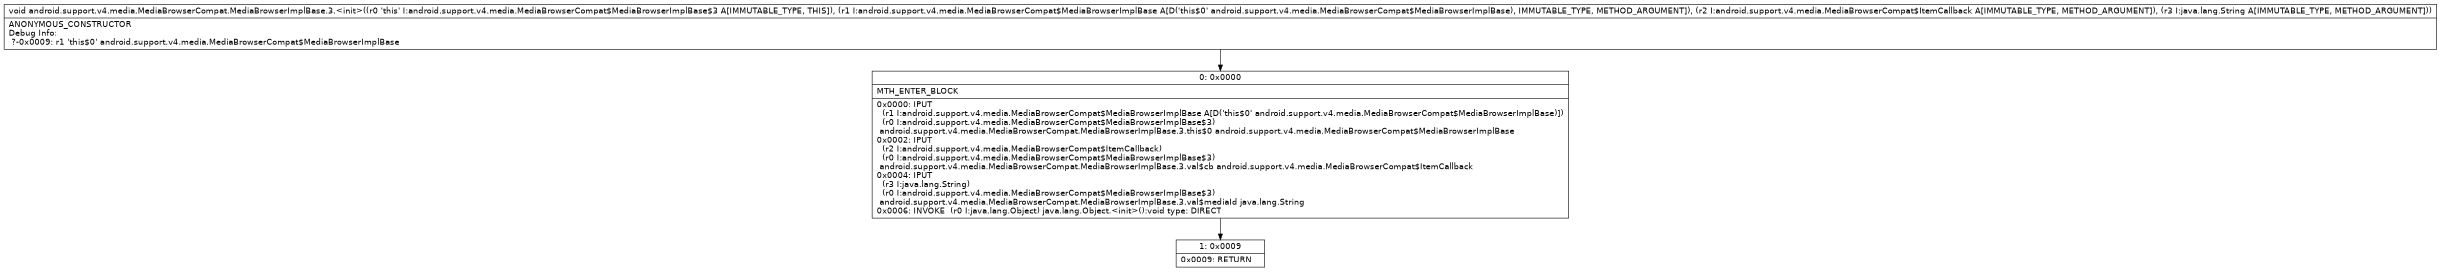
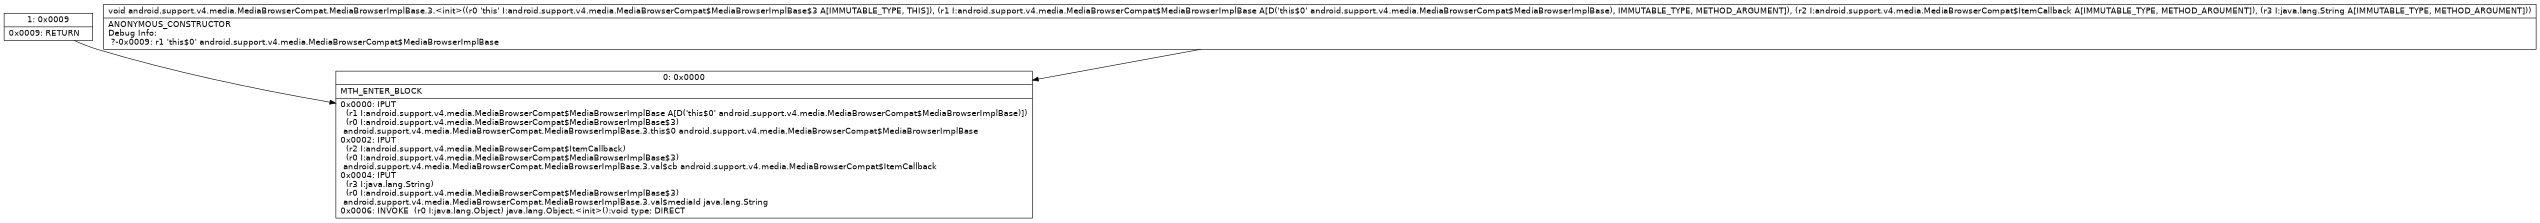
  digraph {
    fontname="DejaVu Sans"
    node [shape=record fontname="DejaVu Sans"]
    edge [fontname="DejaVu Sans"]
    n1 [label="{0\:\ 0x0000|MTH_ENTER_BLOCK\l|0x0000: IPUT  \l  (r1 I:android.support.v4.media.MediaBrowserCompat$MediaBrowserImplBase A[D('this$0' android.support.v4.media.MediaBrowserCompat$MediaBrowserImplBase)])\l  (r0 I:android.support.v4.media.MediaBrowserCompat$MediaBrowserImplBase$3)\l android.support.v4.media.MediaBrowserCompat.MediaBrowserImplBase.3.this$0 android.support.v4.media.MediaBrowserCompat$MediaBrowserImplBase \l0x0002: IPUT  \l  (r2 I:android.support.v4.media.MediaBrowserCompat$ItemCallback)\l  (r0 I:android.support.v4.media.MediaBrowserCompat$MediaBrowserImplBase$3)\l android.support.v4.media.MediaBrowserCompat.MediaBrowserImplBase.3.val$cb android.support.v4.media.MediaBrowserCompat$ItemCallback \l0x0004: IPUT  \l  (r3 I:java.lang.String)\l  (r0 I:android.support.v4.media.MediaBrowserCompat$MediaBrowserImplBase$3)\l android.support.v4.media.MediaBrowserCompat.MediaBrowserImplBase.3.val$mediaId java.lang.String \l0x0006: INVOKE  (r0 I:java.lang.Object) java.lang.Object.\<init\>():void type: DIRECT \l}"]
    n2 [label="{1\:\ 0x0009|0x0009: RETURN   \l}"]
    n3 [label="{void android.support.v4.media.MediaBrowserCompat.MediaBrowserImplBase.3.\<init\>((r0 'this' I:android.support.v4.media.MediaBrowserCompat$MediaBrowserImplBase$3 A[IMMUTABLE_TYPE, THIS]), (r1 I:android.support.v4.media.MediaBrowserCompat$MediaBrowserImplBase A[D('this$0' android.support.v4.media.MediaBrowserCompat$MediaBrowserImplBase), IMMUTABLE_TYPE, METHOD_ARGUMENT]), (r2 I:android.support.v4.media.MediaBrowserCompat$ItemCallback A[IMMUTABLE_TYPE, METHOD_ARGUMENT]), (r3 I:java.lang.String A[IMMUTABLE_TYPE, METHOD_ARGUMENT]))  | ANONYMOUS_CONSTRUCTOR\lDebug Info:\l  ?\-0x0009: r1 'this$0' android.support.v4.media.MediaBrowserCompat$MediaBrowserImplBase\l}"]
-   n1 -> n2
+   n2 -> n1
    n3 -> n1
  }
